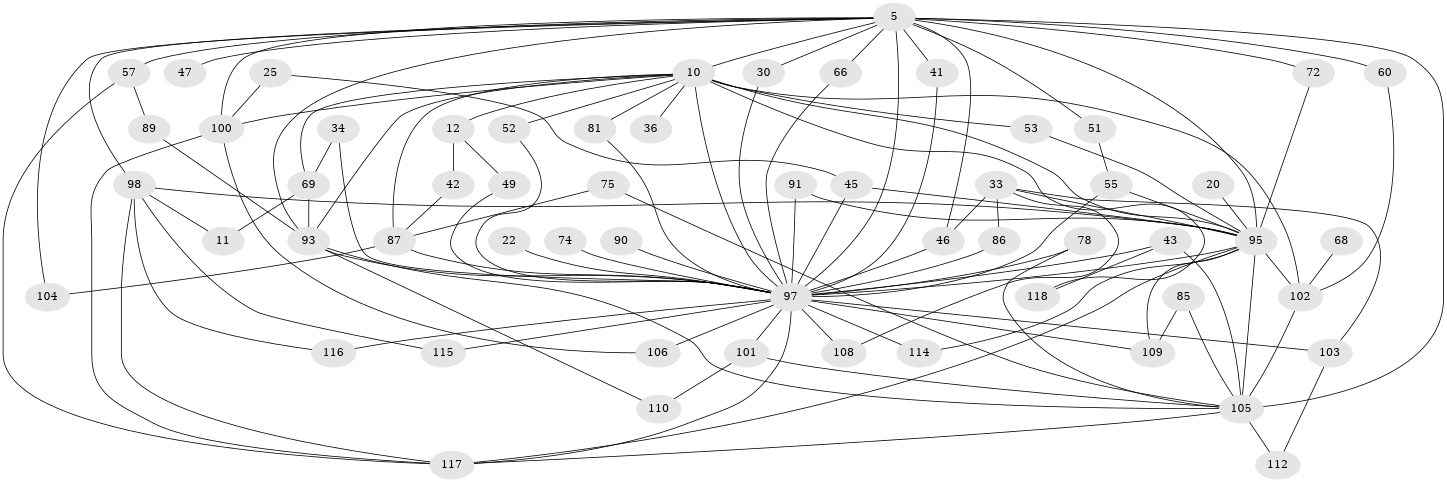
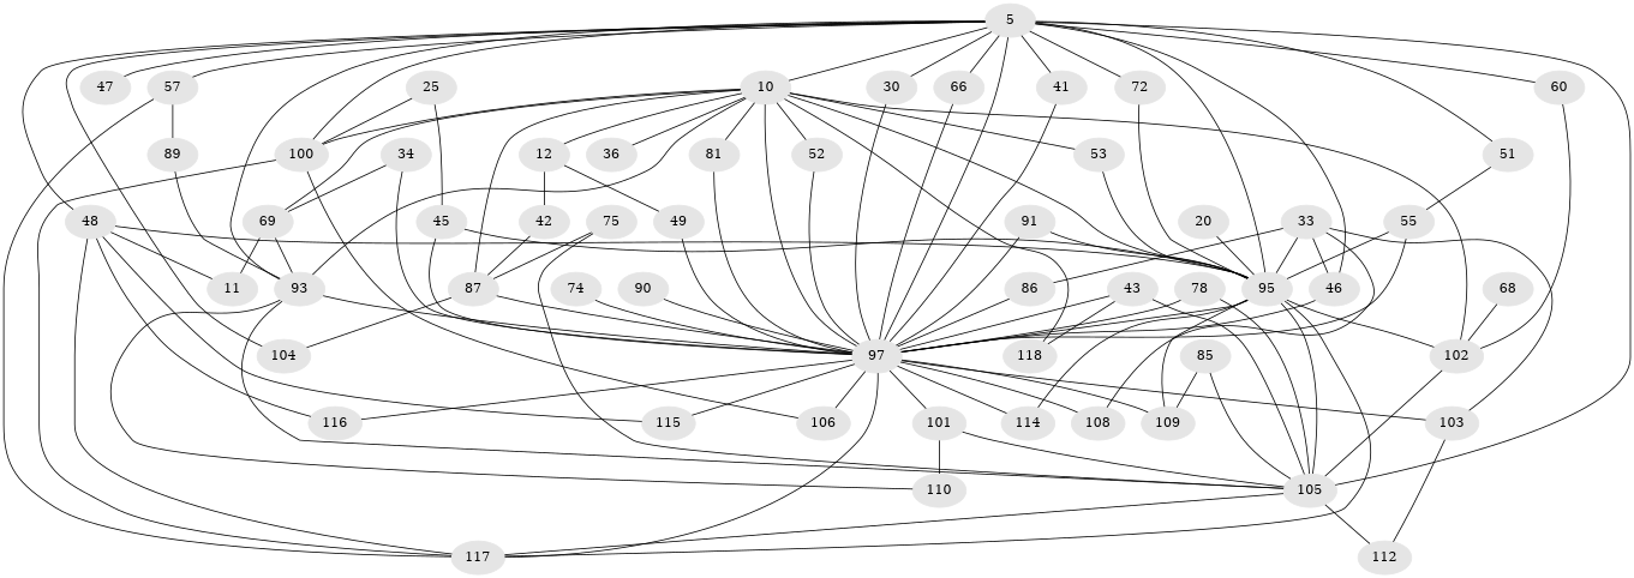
  graph {
    node [color=gray90 style=filled]
    5 [super="+2"]
    10 [super="+6"]
    30
    41
    46 [super="+44"]
    47
-   48 [super="+40" label=98]
+   48 [super="+40"]
    51
    57
    60
    66
    72
    93 [super="+24+27+83+79+80"]
    95 [super="+70+8"]
    97 [super="+84+4+65"]
    100 [super="+76+82"]
    104
    105 [super="+94+98"]
    12
    36
    52
    53
    69 [super="+16"]
    81
    87 [super="+21+31"]
    102 [super="+92+54"]
    118
    n28 [label=11]
    115 [super="+62"]
    116
    117 [super="+63+61+88+107+111"]
    55 [super="+29"]
    89
    68
    110
    109
    114 [super="+73+18"]
    103 [super="+96"]
    108
    101 [super="+99"]
    106 [super="+59"]
    112
    42
    49
    20
-   22
    45 [super="+28"]
    25
    33
    86
    34
    43 [super="+17"]
    74
    75
    78
    85
    90
    91
    5 -- 10 [weight=4]
    5 -- 30
    5 -- 41
    5 -- 46
    5 -- 47 [weight=2]
    5 -- 48 [weight=3]
    5 -- 51
    5 -- 57 [weight=2]
    5 -- 60
    5 -- 66
    5 -- 72
    5 -- 93 [weight=4]
    5 -- 95 [weight=5]
    5 -- 97 [weight=9]
    5 -- 100 [weight=3]
    5 -- 104
    5 -- 105 [weight=4]
    10 -- 93
    10 -- 95 [weight=5]
    10 -- 97 [weight=9]
    10 -- 100 [weight=3]
    10 -- 12 [weight=2]
    10 -- 36 [weight=2]
    10 -- 52
    10 -- 53
    10 -- 69 [weight=3]
    10 -- 81
    10 -- 87 [weight=2]
    10 -- 102 [weight=2]
    10 -- 118
    30 -- 97
    41 -- 97
    46 -- 97
    48 -- 95
    48 -- n28
    48 -- 115
    48 -- 116
    48 -- 117 [weight=2]
    51 -- 55
    57 -- 117
    57 -- 89
    60 -- 102
    66 -- 97
    72 -- 95
    93 -- 97 [weight=5]
    93 -- 105
    93 -- 110
    95 -- 97 [weight=9]
    95 -- 105 [weight=2]
    95 -- 102 [weight=2]
    95 -- 117
    95 -- 109
    95 -- 114 [weight=3]
    97 -- 115
    97 -- 116
    97 -- 117 [weight=2]
    97 -- 109
    97 -- 114
    97 -- 103 [weight=2]
    97 -- 108
    97 -- 101
    97 -- 106 [weight=2]
    100 -- 117
    100 -- 106
    105 -- 117
    105 -- 112
    12 -- 42
    12 -- 49
    52 -- 97
    53 -- 95
    69 -- 93
    69 -- n28
    81 -- 97
    87 -- 97 [weight=3]
    87 -- 104
    102 -- 105
    55 -- 95
    55 -- 97 [weight=2]
    89 -- 93
    68 -- 102
    103 -- 112
    101 -- 105 [weight=2]
    101 -- 110
    42 -- 87
    49 -- 97
    20 -- 95
-   22 -- 97 [weight=2]
    45 -- 95 [weight=3]
    45 -- 97
    25 -- 100
    25 -- 45
    33 -- 46
    33 -- 95 [weight=2]
    33 -- 103
    33 -- 108
    33 -- 86
    86 -- 97
    34 -- 97
    34 -- 69
    43 -- 97 [weight=2]
    43 -- 105
    43 -- 118
    74 -- 97 [weight=2]
    75 -- 105
    75 -- 87
    78 -- 97
    78 -- 105
    85 -- 105
    85 -- 109
    90 -- 97 [weight=2]
    91 -- 95
    91 -- 97
  }
